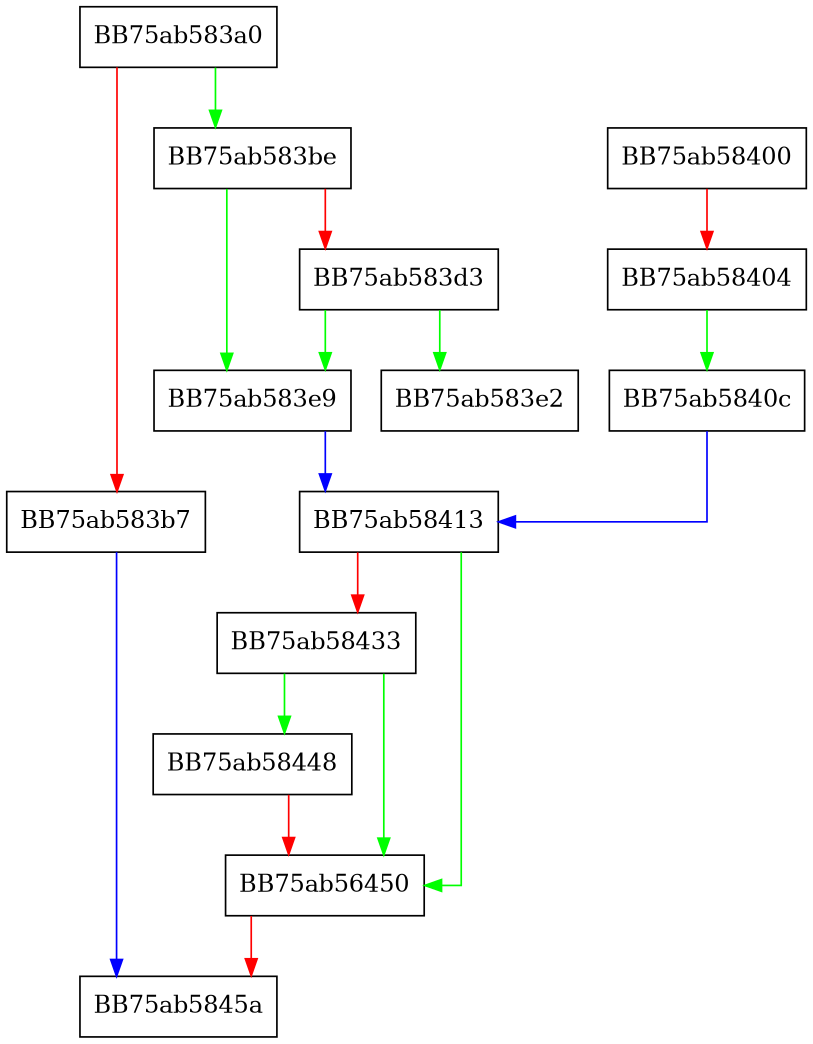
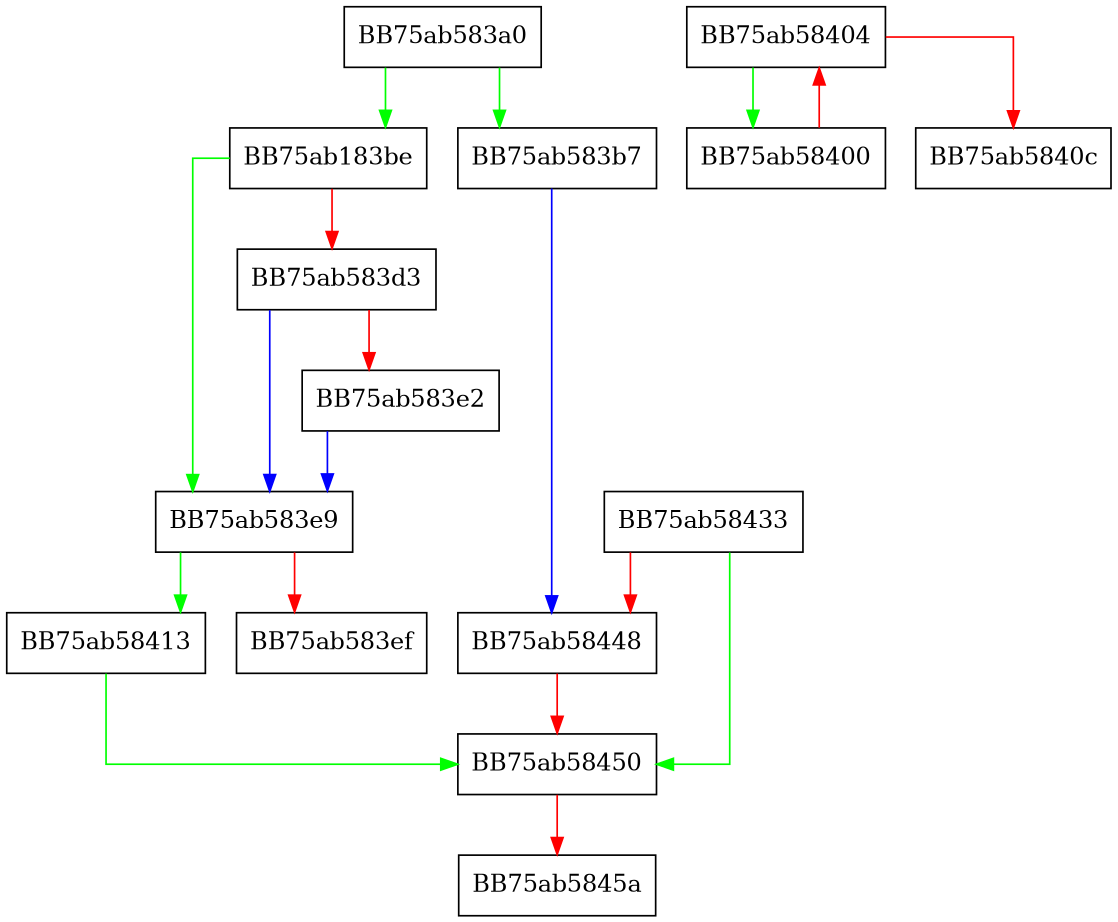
  digraph {
    splines=ortho
    node [shape=box]
    edge [color=red]
    BB75ab583a0
-   BB75ab583be
+   BB75ab583be [label=BB75ab183be]
    BB75ab583b7
    BB75ab583e9
    BB75ab583d3
    BB75ab5845a
    BB75ab58413
+   BB75ab583ef
    BB75ab583e2
-   BB75ab58450 [label=BB75ab56450]
+   BB75ab58450
    BB75ab58433
    BB75ab58448
    BB75ab58404
    BB75ab58400
    BB75ab5840c
    BB75ab583a0 -> BB75ab583be [color=green]
-   BB75ab583a0 -> BB75ab583b7
+   BB75ab583a0 -> BB75ab583b7 [color=green]
    BB75ab583be -> BB75ab583e9 [color=green]
    BB75ab583be -> BB75ab583d3
-   BB75ab583b7 -> BB75ab5845a [color=blue]
-   BB75ab583e9 -> BB75ab58413 [color=blue]
-   BB75ab583d3 -> BB75ab583e9 [color=green]
-   BB75ab583d3 -> BB75ab583e2 [color=green]
+   BB75ab583b7 -> BB75ab58448 [color=blue]
+   BB75ab583e9 -> BB75ab58413 [color=green]
+   BB75ab583e9 -> BB75ab583ef
+   BB75ab583d3 -> BB75ab583e9 [color=blue]
+   BB75ab583d3 -> BB75ab583e2
    BB75ab58413 -> BB75ab58450 [color=green]
-   BB75ab58413 -> BB75ab58433
+   BB75ab583e2 -> BB75ab583e9 [color=blue]
    BB75ab58450 -> BB75ab5845a
    BB75ab58433 -> BB75ab58450 [color=green]
-   BB75ab58433 -> BB75ab58448 [color=green]
+   BB75ab58433 -> BB75ab58448
    BB75ab58448 -> BB75ab58450
-   BB75ab58404 -> BB75ab5840c [color=green]
+   BB75ab58404 -> BB75ab58400 [color=green]
+   BB75ab58404 -> BB75ab5840c
    BB75ab58400 -> BB75ab58404
-   BB75ab5840c -> BB75ab58413 [color=blue]
  }
